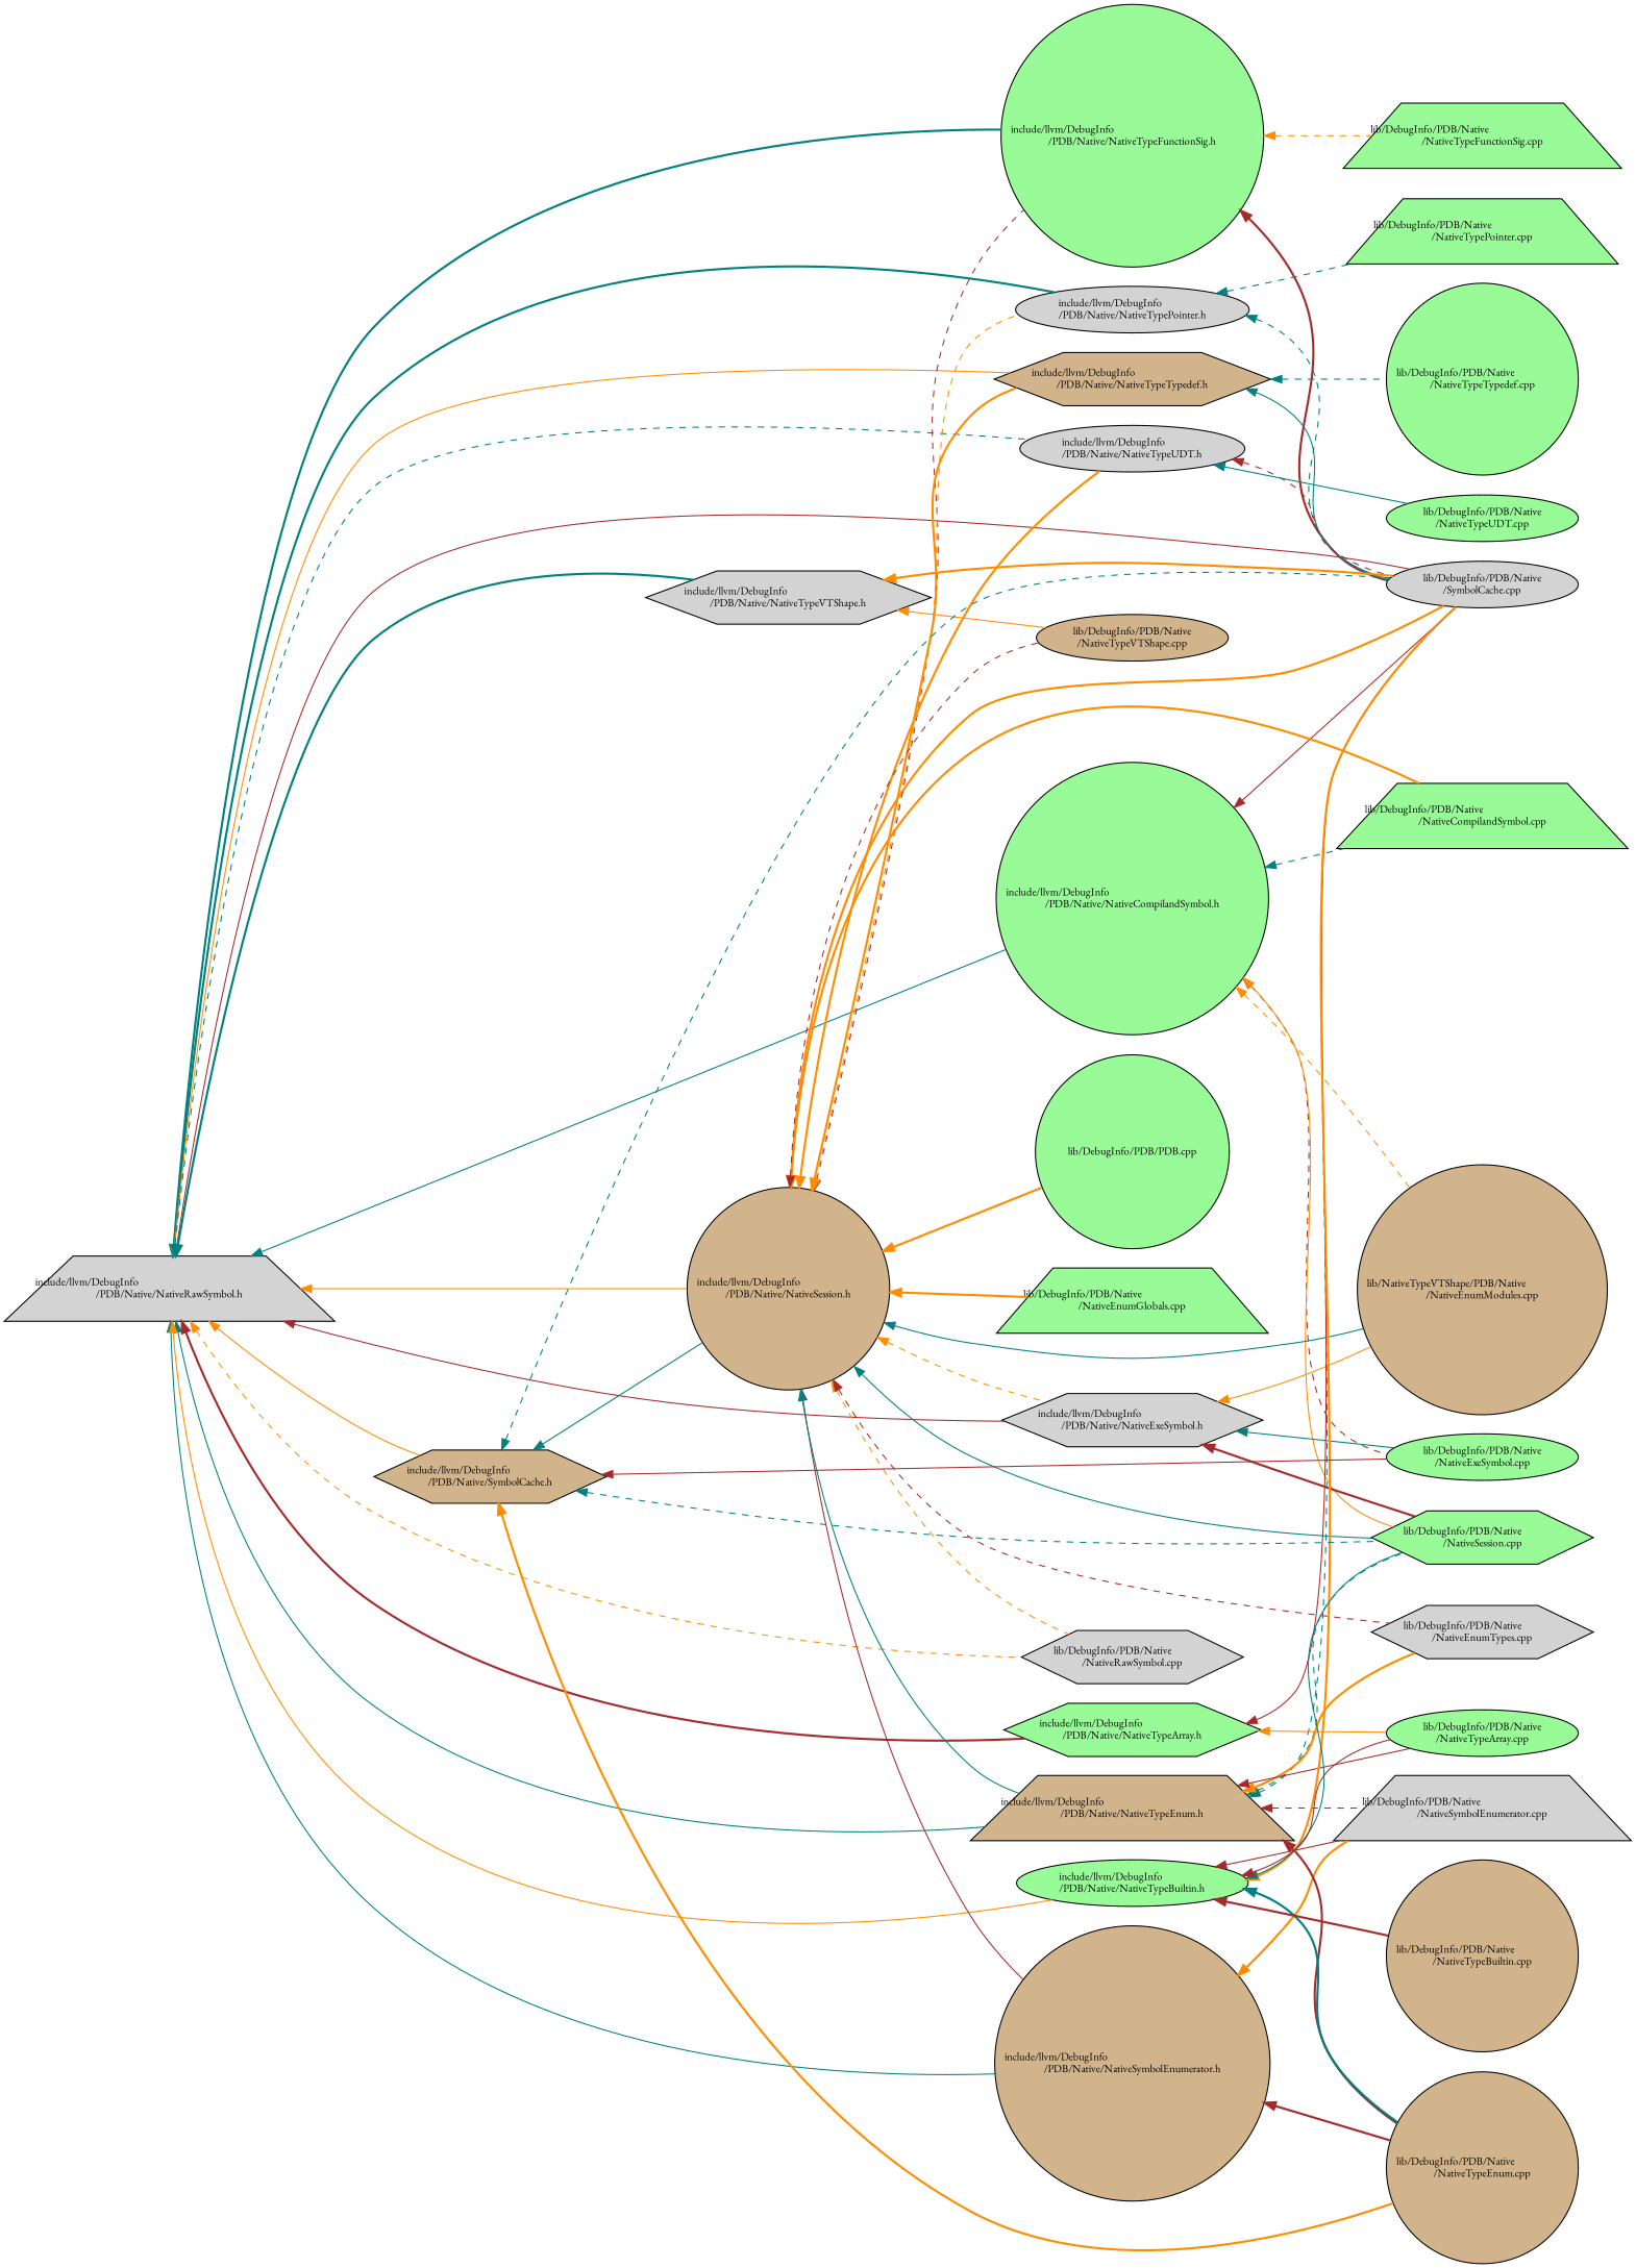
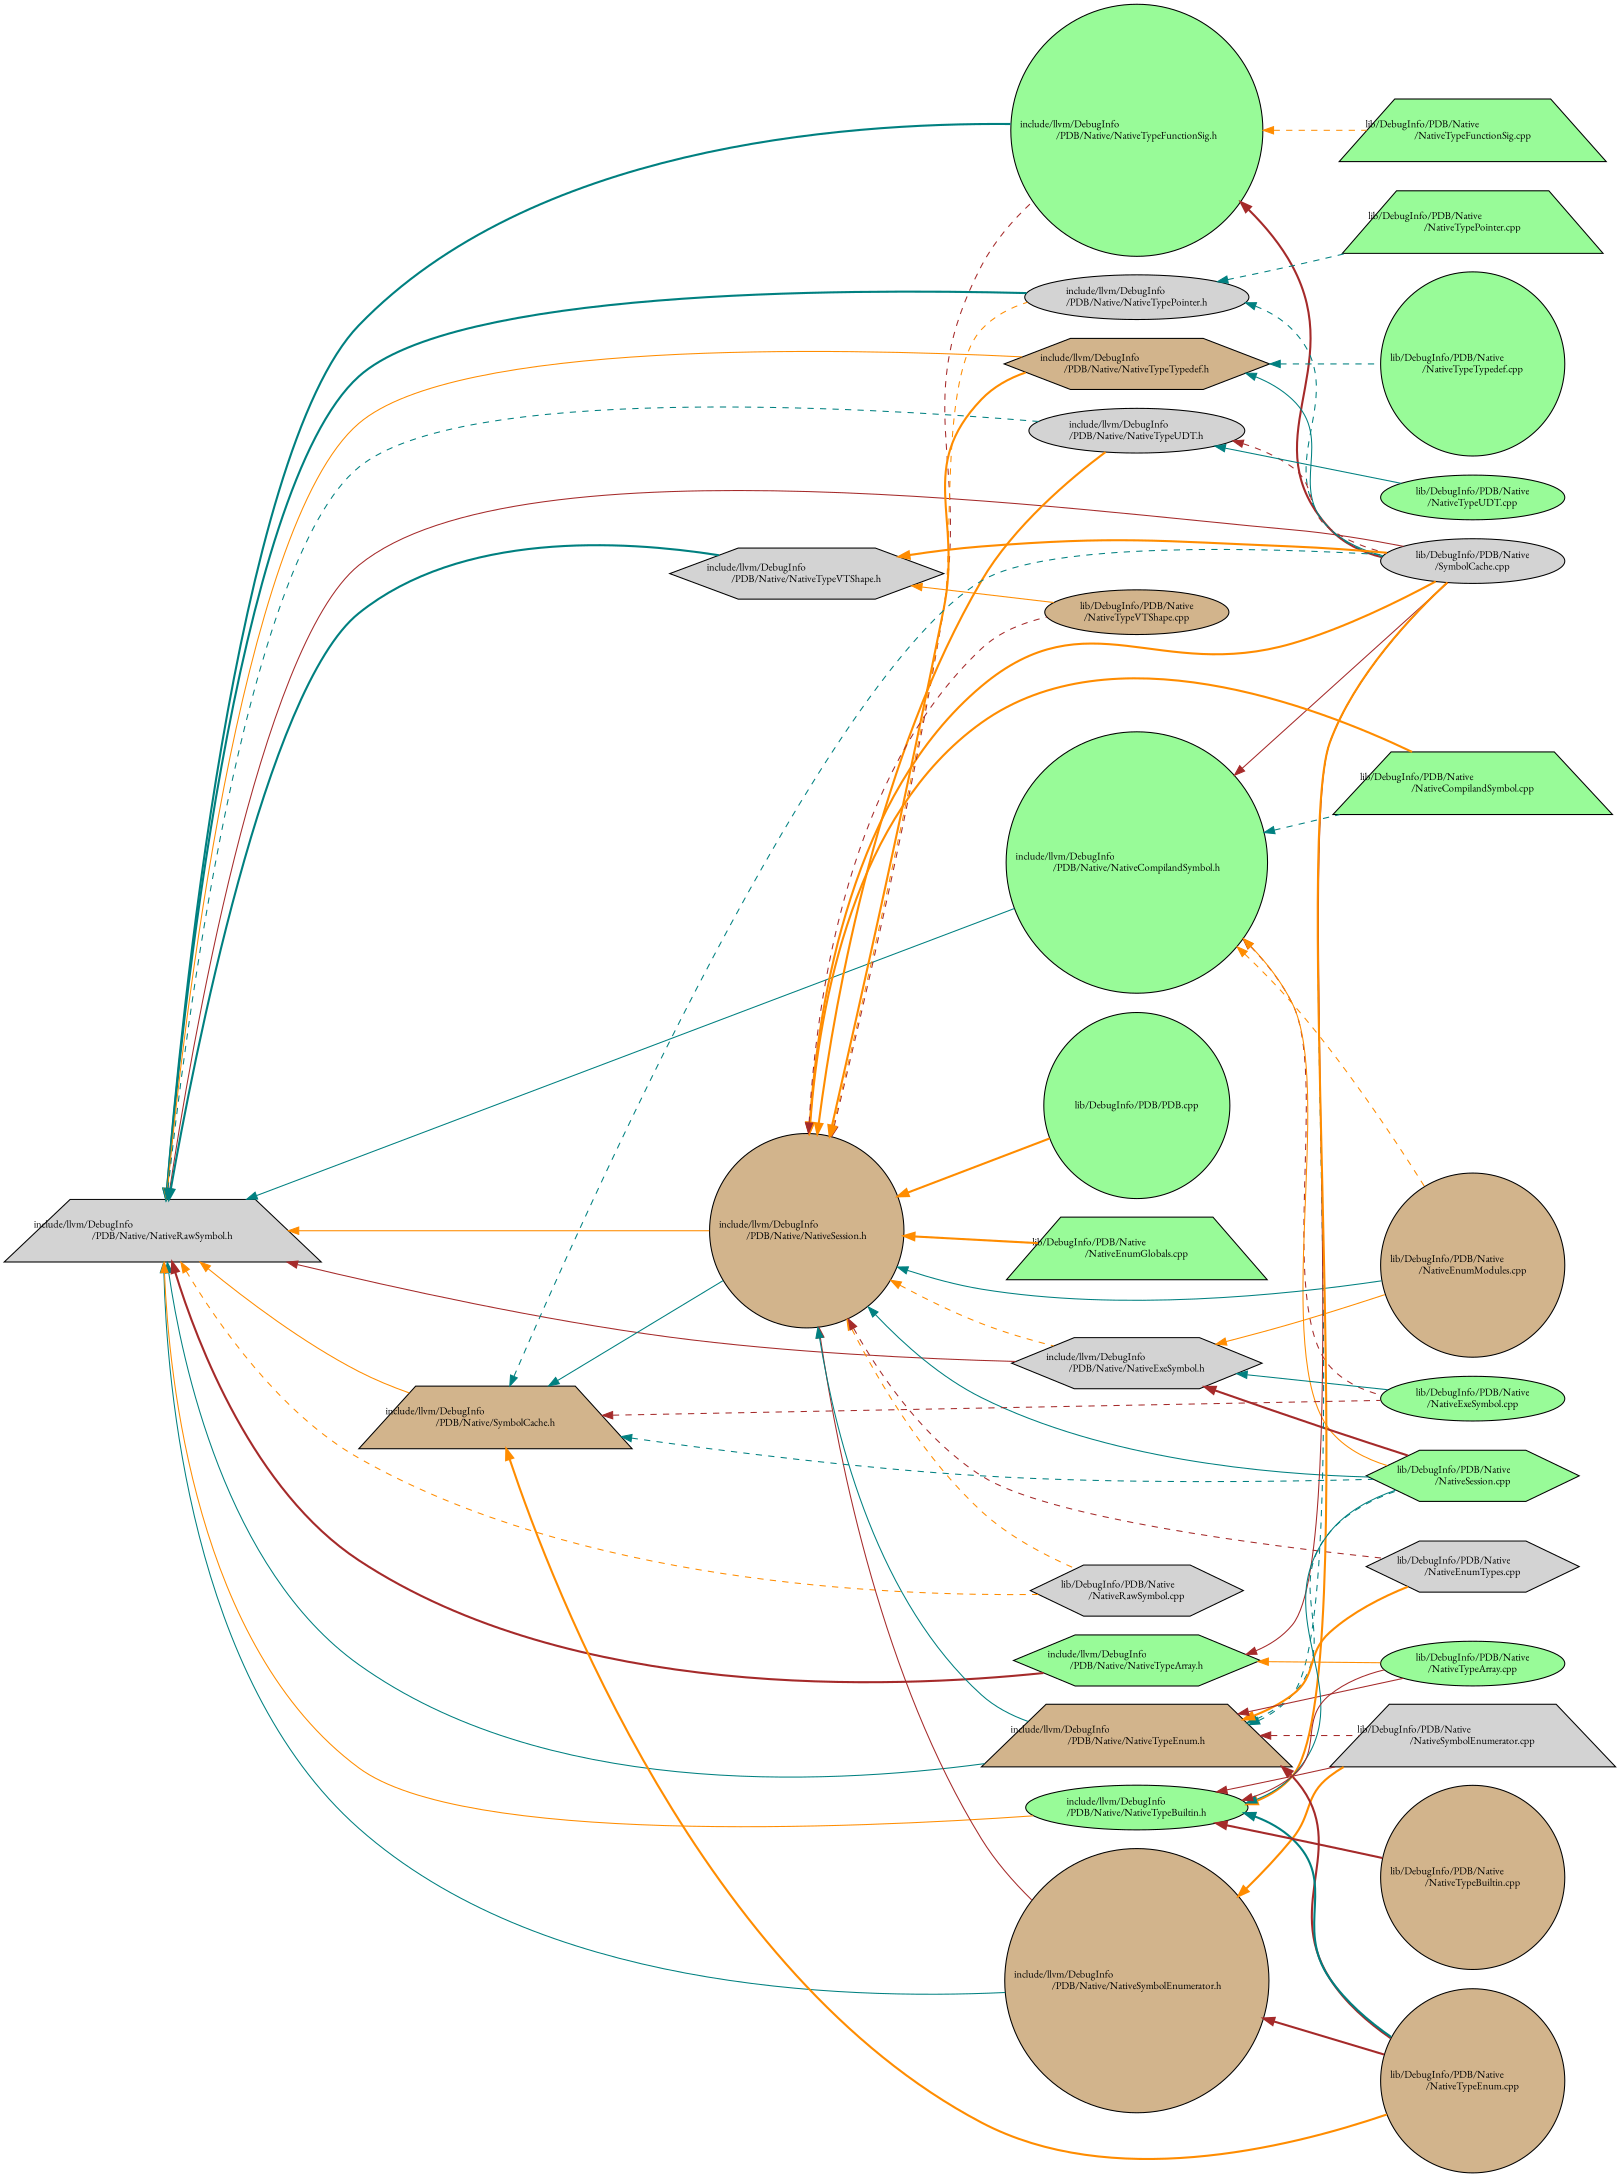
  digraph {
    fontname="EB Garamond"
    rankdir=LR
    node [color=black fillcolor=palegreen fontname="EB Garamond" fontsize=10 shape=circle style=filled]
    edge [color=darkorange dir=back fontname="EB Garamond" fontsize=10 labelfontname=Helvetica labelfontsize=10 style=solid]
    n1 [fillcolor=lightgrey fontcolor=black height=0.2 label="include/llvm/DebugInfo\l/PDB/Native/NativeRawSymbol.h" shape=trapezium width=0.4]
    n2 [height=0.2 label="include/llvm/DebugInfo\l/PDB/Native/NativeCompilandSymbol.h" width=0.4]
    n3 [fillcolor=lightgrey height=0.2 label="lib/DebugInfo/PDB/Native\l/SymbolCache.cpp" shape=ellipse width=0.4]
    n4 [fillcolor=lightgrey height=0.2 label="include/llvm/DebugInfo\l/PDB/Native/NativeExeSymbol.h" shape=hexagon width=0.4]
    n5 [fillcolor=tan height=0.2 label="include/llvm/DebugInfo\l/PDB/Native/NativeSession.h" width=0.4]
    n6 [fillcolor=tan height=0.2 label="include/llvm/DebugInfo\l/PDB/Native/NativeSymbolEnumerator.h" width=0.4]
    n7 [fillcolor=tan height=0.2 label="include/llvm/DebugInfo\l/PDB/Native/NativeTypeEnum.h" shape=trapezium width=0.4]
    n8 [height=0.2 label="include/llvm/DebugInfo\l/PDB/Native/NativeTypeFunctionSig.h" width=0.4]
    n9 [fillcolor=lightgrey height=0.2 label="include/llvm/DebugInfo\l/PDB/Native/NativeTypePointer.h" shape=ellipse width=0.4]
    n10 [fillcolor=tan height=0.2 label="include/llvm/DebugInfo\l/PDB/Native/NativeTypeTypedef.h" shape=hexagon width=0.4]
    n11 [fillcolor=lightgrey height=0.2 label="include/llvm/DebugInfo\l/PDB/Native/NativeTypeUDT.h" shape=ellipse width=0.4]
    n12 [fillcolor=lightgrey height=0.2 label="include/llvm/DebugInfo\l/PDB/Native/NativeTypeVTShape.h" shape=hexagon width=0.4]
    n13 [fillcolor=lightgrey height=0.2 label="lib/DebugInfo/PDB/Native\l/NativeRawSymbol.cpp" shape=hexagon width=0.4]
    n14 [height=0.2 label="include/llvm/DebugInfo\l/PDB/Native/NativeTypeArray.h" shape=hexagon width=0.4]
    n15 [height=0.2 label="include/llvm/DebugInfo\l/PDB/Native/NativeTypeBuiltin.h" shape=ellipse width=0.4]
-   n16 [fillcolor=tan height=0.2 label="include/llvm/DebugInfo\l/PDB/Native/SymbolCache.h" shape=hexagon width=0.4]
+   n16 [fillcolor=tan height=0.2 label="include/llvm/DebugInfo\l/PDB/Native/SymbolCache.h" shape=trapezium width=0.4]
    n17 [height=0.2 label="lib/DebugInfo/PDB/Native\l/NativeCompilandSymbol.cpp" shape=trapezium width=0.4]
-   n18 [fillcolor=tan height=0.2 label="lib/NativeTypeVTShape/PDB/Native\l/NativeEnumModules.cpp" width=0.4]
+   n18 [fillcolor=tan height=0.2 label="lib/DebugInfo/PDB/Native\l/NativeEnumModules.cpp" width=0.4]
    n19 [height=0.2 label="lib/DebugInfo/PDB/Native\l/NativeExeSymbol.cpp" shape=ellipse width=0.4]
    n20 [height=0.2 label="lib/DebugInfo/PDB/Native\l/NativeSession.cpp" shape=hexagon width=0.4]
    n21 [fillcolor=lightgrey height=0.2 label="lib/DebugInfo/PDB/Native\l/NativeEnumTypes.cpp" shape=hexagon width=0.4]
    n22 [height=0.2 label="lib/DebugInfo/PDB/Native\l/NativeEnumGlobals.cpp" shape=trapezium width=0.4]
    n23 [height=0.2 label="lib/DebugInfo/PDB/PDB.cpp" width=0.4]
    n24 [fillcolor=tan height=0.2 label="lib/DebugInfo/PDB/Native\l/NativeTypeVTShape.cpp" shape=ellipse width=0.4]
    n25 [fillcolor=lightgrey height=0.2 label="lib/DebugInfo/PDB/Native\l/NativeSymbolEnumerator.cpp" shape=trapezium width=0.4]
    n26 [fillcolor=tan height=0.2 label="lib/DebugInfo/PDB/Native\l/NativeTypeEnum.cpp" width=0.4]
    n27 [height=0.2 label="lib/DebugInfo/PDB/Native\l/NativeTypeArray.cpp" shape=ellipse width=0.4]
    n28 [height=0.2 label="lib/DebugInfo/PDB/Native\l/NativeTypeFunctionSig.cpp" shape=trapezium width=0.4]
    n29 [height=0.2 label="lib/DebugInfo/PDB/Native\l/NativeTypePointer.cpp" shape=trapezium width=0.4]
    n30 [height=0.2 label="lib/DebugInfo/PDB/Native\l/NativeTypeTypedef.cpp" width=0.4]
    n31 [height=0.2 label="lib/DebugInfo/PDB/Native\l/NativeTypeUDT.cpp" shape=ellipse width=0.4]
    n32 [fillcolor=tan height=0.2 label="lib/DebugInfo/PDB/Native\l/NativeTypeBuiltin.cpp" width=0.4]
    n1 -> n2 [color=teal]
    n1 -> n3 [color=brown]
    n1 -> n4 [color=brown]
    n1 -> n5
    n1 -> n6 [color=teal]
    n1 -> n7 [color=teal]
    n1 -> n8 [color=teal style=bold]
    n1 -> n9 [color=teal style=bold]
    n1 -> n10
    n1 -> n11 [color=teal style=dashed]
    n1 -> n12 [color=teal style=bold]
    n1 -> n13 [style=dashed]
    n1 -> n14 [color=brown style=bold]
    n1 -> n15
    n1 -> n16
    n2 -> n3 [color=brown]
    n2 -> n17 [color=teal style=dashed]
    n2 -> n18 [style=dashed]
    n2 -> n19 [color=brown style=dashed]
    n2 -> n20
    n4 -> n18
    n4 -> n19 [color=teal]
    n4 -> n20 [color=brown style=bold]
    n5 -> n3 [style=bold]
    n5 -> n4 [style=dashed]
    n5 -> n6 [color=brown]
    n5 -> n7 [color=teal]
    n5 -> n8 [color=brown style=dashed]
    n5 -> n9 [style=dashed]
    n5 -> n10 [style=bold]
    n5 -> n11 [style=bold]
    n5 -> n13 [style=dashed]
    n5 -> n17 [style=bold]
    n5 -> n18 [color=teal]
    n5 -> n20 [color=teal]
    n5 -> n21 [color=brown style=dashed]
    n5 -> n22 [style=bold]
    n5 -> n23 [style=bold]
    n5 -> n24 [color=brown style=dashed]
    n6 -> n25 [style=bold]
    n6 -> n26 [color=brown style=bold]
    n7 -> n3 [color=teal style=dashed]
    n7 -> n20 [color=teal style=dashed]
    n7 -> n21 [style=bold]
    n7 -> n25 [color=brown style=dashed]
    n7 -> n26 [color=brown style=bold]
    n7 -> n27 [color=brown]
    n8 -> n3 [color=brown style=bold]
    n8 -> n28 [style=dashed]
    n9 -> n3 [color=teal style=dashed]
    n9 -> n29 [color=teal style=dashed]
    n10 -> n3 [color=teal]
    n10 -> n30 [color=teal style=dashed]
    n11 -> n3 [color=brown style=dashed]
    n11 -> n31 [color=teal]
    n12 -> n3 [style=bold]
    n12 -> n24
    n14 -> n3 [color=brown]
    n14 -> n27
    n15 -> n3 [style=bold]
    n15 -> n20 [color=teal]
    n15 -> n25 [color=brown]
    n15 -> n26 [color=teal style=bold]
    n15 -> n27 [color=brown]
    n15 -> n32 [color=brown style=bold]
    n16 -> n3 [color=teal style=dashed]
    n16 -> n5 [color=teal]
-   n16 -> n19 [color=brown]
+   n16 -> n19 [color=brown style=dashed]
    n16 -> n20 [color=teal style=dashed]
    n16 -> n26 [style=bold]
  }
